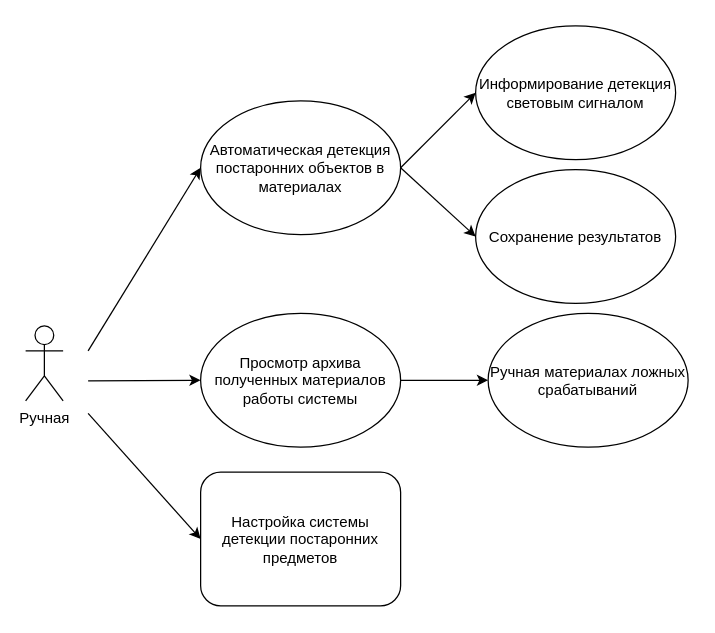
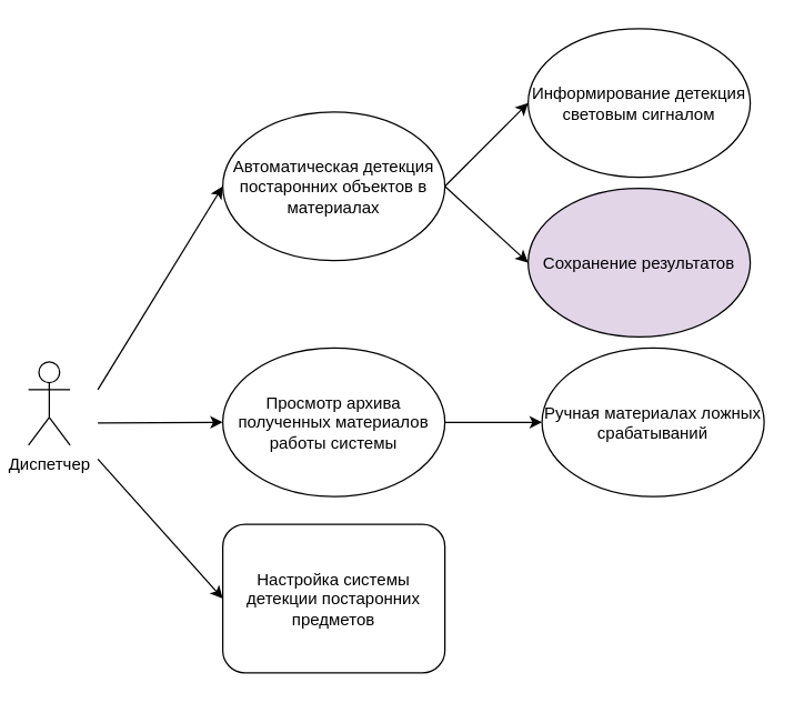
  <mxCell id="0" />
  <mxCell id="1" parent="0" />
- <mxCell id="2" value="Ручная" style="shape=umlActor;verticalLabelPosition=bottom;labelBackgroundColor=#ffffff;verticalAlign=top;html=1;outlineConnect=0;" vertex="1" parent="1"><mxGeometry x="20" y="260" width="30" height="60" as="geometry" /></mxCell>
+ <mxCell id="2" value="Диспетчер" style="shape=umlActor;verticalLabelPosition=bottom;labelBackgroundColor=#ffffff;verticalAlign=top;html=1;outlineConnect=0;" vertex="1" parent="1"><mxGeometry x="20" y="260" width="30" height="60" as="geometry" /></mxCell>
  <mxCell id="3" value="Автоматическая детекция постаронних объектов в материалах" style="ellipse;whiteSpace=wrap;html=1;" vertex="1" parent="1"><mxGeometry x="160" y="80" width="160" height="107" as="geometry" /></mxCell>
  <mxCell id="4" value="Просмотр архива полученных материалов работы системы" style="ellipse;whiteSpace=wrap;html=1;" vertex="1" parent="1"><mxGeometry x="160" y="250" width="160" height="107" as="geometry" /></mxCell>
  <mxCell id="5" value="Настройка системы детекции постаронних предметов" style="whiteSpace=wrap;html=1;rounded=1;" vertex="1" parent="1"><mxGeometry x="160" y="377" width="160" height="107" as="geometry" /></mxCell>
  <mxCell id="6" value="Ручная материалах ложных срабатываний" style="ellipse;whiteSpace=wrap;html=1;" vertex="1" parent="1"><mxGeometry x="390" y="250" width="160" height="107" as="geometry" /></mxCell>
- <mxCell id="7" value="Сохранение результатов" style="ellipse;whiteSpace=wrap;html=1;" vertex="1" parent="1"><mxGeometry x="380" y="135" width="160" height="107" as="geometry" /></mxCell>
+ <mxCell id="7" value="Сохранение результатов" style="ellipse;whiteSpace=wrap;html=1;fillColor=#e1d5e7;" vertex="1" parent="1"><mxGeometry x="380" y="135" width="160" height="107" as="geometry" /></mxCell>
  <mxCell id="8" value="Информирование детекция световым сигналом" style="ellipse;whiteSpace=wrap;html=1;" vertex="1" parent="1"><mxGeometry x="380" y="20" width="160" height="107" as="geometry" /></mxCell>
  <mxCell id="9" value="" style="endArrow=classic;html=1;entryX=0;entryY=0.5;entryDx=0;entryDy=0;" edge="1" parent="1" target="3"><mxGeometry width="50" height="50" relative="1" as="geometry"><mxPoint x="70" y="280" as="sourcePoint" /><mxPoint x="170" y="190" as="targetPoint" /></mxGeometry></mxCell>
  <mxCell id="10" value="" style="endArrow=classic;html=1;entryX=0;entryY=0.5;entryDx=0;entryDy=0;" edge="1" parent="1" target="4"><mxGeometry width="50" height="50" relative="1" as="geometry"><mxPoint x="70" y="304" as="sourcePoint" /><mxPoint x="150" y="360" as="targetPoint" /></mxGeometry></mxCell>
  <mxCell id="11" value="" style="endArrow=classic;html=1;entryX=0;entryY=0.5;entryDx=0;entryDy=0;" edge="1" parent="1" target="5"><mxGeometry width="50" height="50" relative="1" as="geometry"><mxPoint x="70" y="330" as="sourcePoint" /><mxPoint x="160" y="300" as="targetPoint" /></mxGeometry></mxCell>
  <mxCell id="12" value="" style="endArrow=classic;html=1;exitX=1;exitY=0.5;exitDx=0;exitDy=0;entryX=0;entryY=0.5;entryDx=0;entryDy=0;" edge="1" parent="1" source="3" target="8"><mxGeometry width="50" height="50" relative="1" as="geometry"><mxPoint x="290" y="50" as="sourcePoint" /><mxPoint x="340" y="0" as="targetPoint" /></mxGeometry></mxCell>
  <mxCell id="13" value="" style="endArrow=classic;html=1;exitX=1;exitY=0.5;exitDx=0;exitDy=0;entryX=0;entryY=0.5;entryDx=0;entryDy=0;" edge="1" parent="1" source="3" target="7"><mxGeometry width="50" height="50" relative="1" as="geometry"><mxPoint x="370" y="160" as="sourcePoint" /><mxPoint x="420" y="110" as="targetPoint" /></mxGeometry></mxCell>
  <mxCell id="14" value="" style="endArrow=classic;html=1;exitX=1;exitY=0.5;exitDx=0;exitDy=0;entryX=0;entryY=0.5;entryDx=0;entryDy=0;" edge="1" parent="1" source="4" target="6"><mxGeometry width="50" height="50" relative="1" as="geometry"><mxPoint x="450" y="410" as="sourcePoint" /><mxPoint x="500" y="360" as="targetPoint" /></mxGeometry></mxCell>
